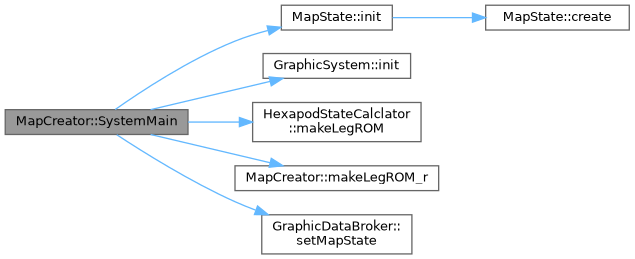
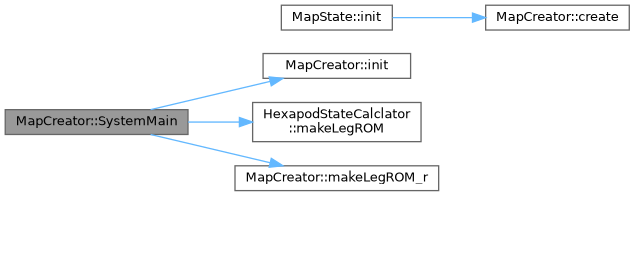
  digraph {
    rankdir=LR
    node [color=grey40 fillcolor=white fontname=Helvetica fontsize=10 shape=box style=filled]
    edge [color=steelblue1 fontname=Helvetica fontsize=10 labelfontname=Helvetica labelfontsize=10 style=solid]
    n1 [color=gray40 fillcolor=grey60 fontcolor=black height=0.2 label="MapCreator::SystemMain" width=0.4]
    n2 [height=0.2 label="MapState::init" width=0.4]
-   n3 [height=0.2 label="GraphicSystem::init" width=0.4]
+   n3 [height=0.2 label="MapCreator::init" width=0.4]
    n4 [height=0.2 label="HexapodStateCalclator\l::makeLegROM" width=0.4]
    n5 [height=0.2 label="MapCreator::makeLegROM_r" width=0.4]
-   n6 [height=0.2 label="GraphicDataBroker::\lsetMapState" width=0.4]
-   n7 [height=0.2 label="MapState::create" width=0.4]
-   n1 -> n2
+   n7 [height=0.2 label="MapCreator::create" width=0.4]
    n1 -> n3
    n1 -> n4
    n1 -> n5
-   n1 -> n6
    n2 -> n7
  }
